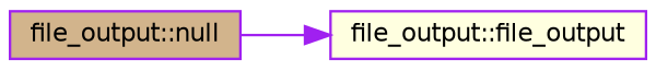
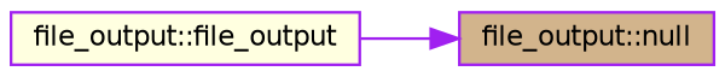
  digraph {
    rankdir=LR
    node [color=purple fontname=Helvetica fontsize=10 shape=record style=filled]
    n1 [fillcolor=lightyellow fontcolor=black height=0.2 label="file_output::file_output" width=0.4]
    n2 [fillcolor=tan height=0.2 label="file_output::null" width=0.4]
-   n2 -> n1 [color=purple fontname=Helvetica fontsize=10 labelfontname=Helvetica labelfontsize=10 style=solid]
+   n1 -> n2 [color=purple fontname=Helvetica fontsize=10 labelfontname=Helvetica labelfontsize=10 style=solid]
  }
